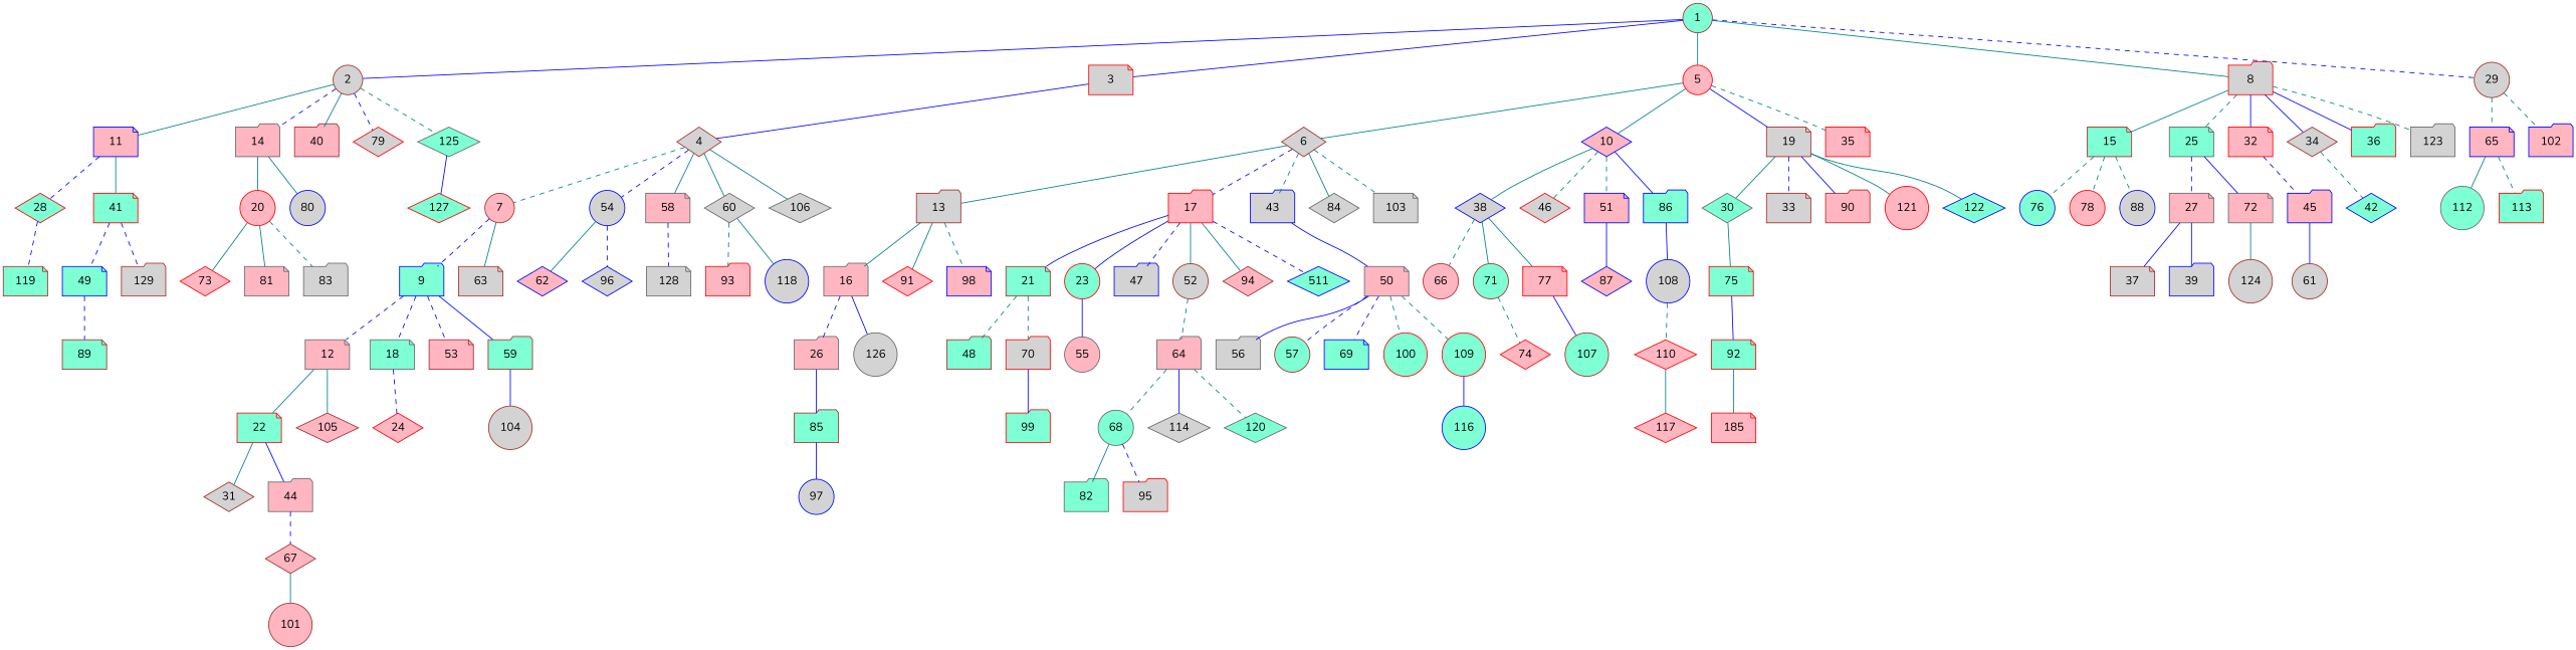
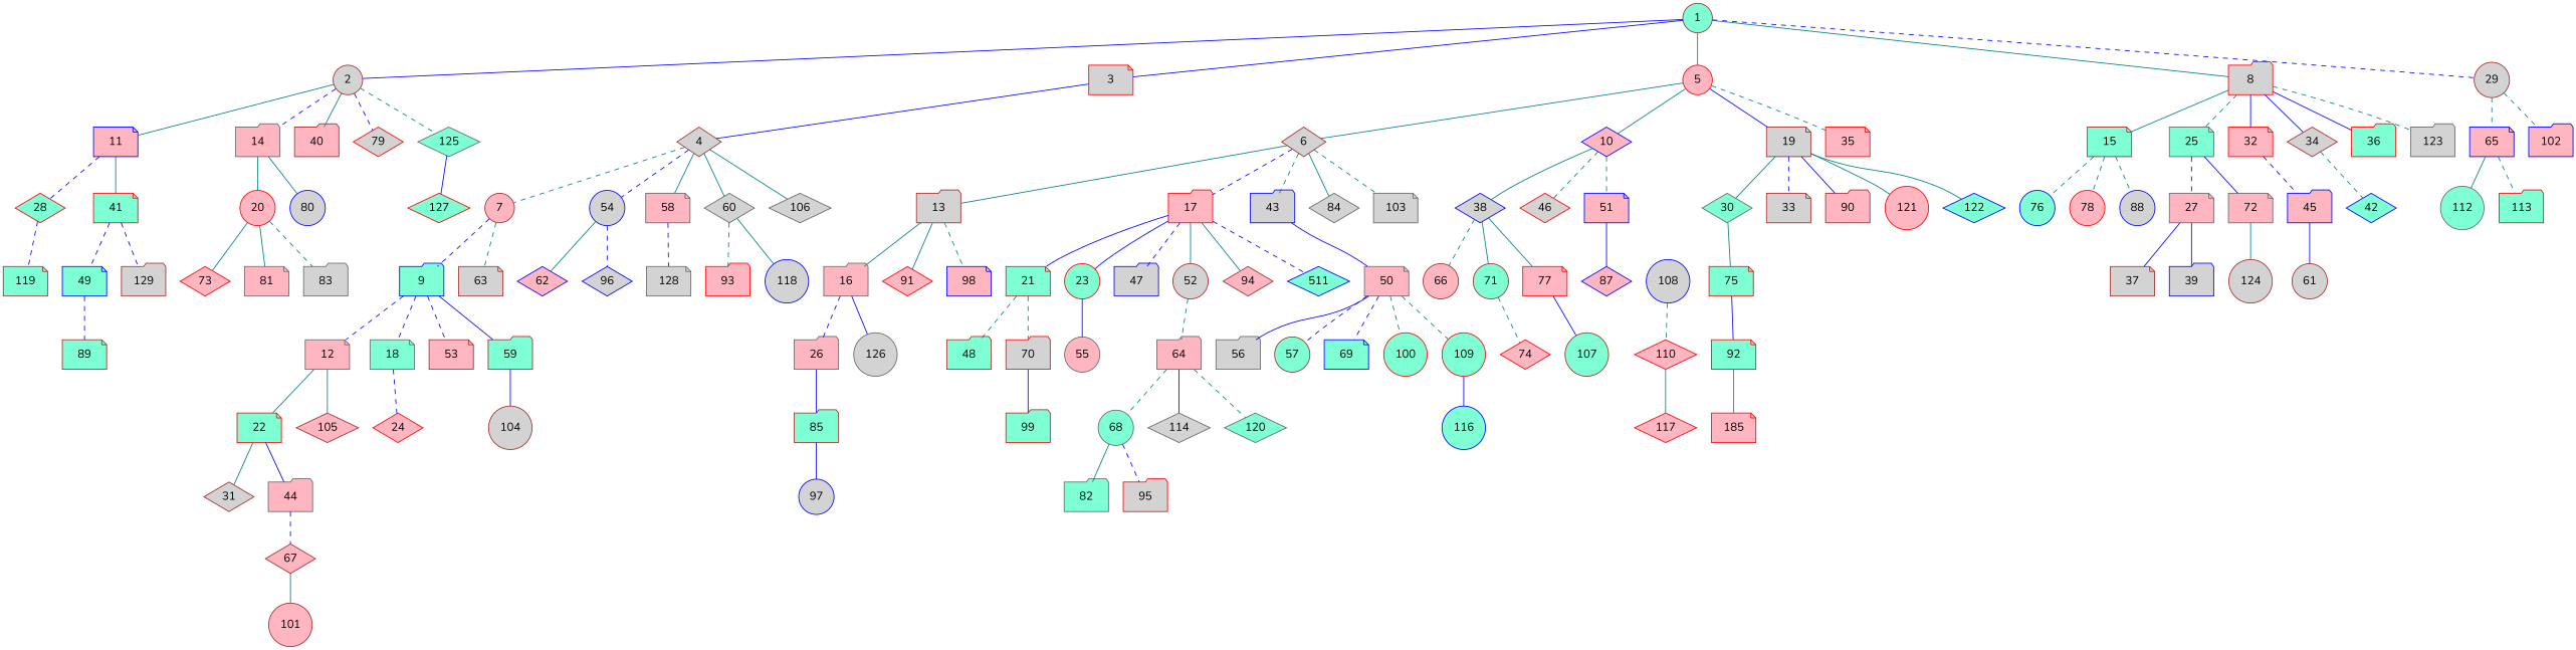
  graph {
    fontname=Nunito
    node [color=brown fillcolor=lightpink fontname=Nunito shape=note style=filled]
    edge [color=teal fontname=Nunito style=solid]
    1 [fillcolor=aquamarine shape=circle]
    2 [fillcolor=lightgrey shape=circle]
    3 [color=red fillcolor=lightgrey]
    5 [color=red shape=circle]
    8 [color=red fillcolor=lightgrey shape=folder]
    29 [fillcolor=lightgrey shape=circle]
    11 [color=blue]
    14 [color=gray40 shape=folder]
    40 [shape=folder]
    79 [color=red fillcolor=lightgrey shape=diamond]
    125 [color=gray40 fillcolor=aquamarine shape=diamond]
    4 [fillcolor=lightgrey shape=diamond]
    6 [fillcolor=lightgrey shape=diamond]
    10 [color=blue shape=diamond]
    19 [fillcolor=lightgrey]
    35 [color=red]
    15 [fillcolor=aquamarine]
    25 [color=gray40 fillcolor=aquamarine]
    32 [color=red]
    34 [fillcolor=lightgrey shape=diamond]
    36 [color=red fillcolor=aquamarine shape=folder]
    123 [color=gray40 fillcolor=lightgrey shape=folder]
    65 [color=blue]
    102 [color=blue shape=folder]
    28 [color=red fillcolor=aquamarine shape=diamond]
    41 [color=red fillcolor=aquamarine]
    20 [color=red shape=circle]
    80 [color=blue fillcolor=lightgrey shape=circle]
    127 [color=red fillcolor=aquamarine shape=diamond]
    7 [shape=circle]
    54 [color=blue fillcolor=lightgrey shape=circle]
    58 [color=gray40]
    60 [color=gray40 fillcolor=lightgrey shape=diamond]
    106 [color=gray40 fillcolor=lightgrey shape=diamond]
    9 [color=blue fillcolor=aquamarine shape=folder]
    63 [fillcolor=lightgrey]
    62 [color=blue shape=diamond]
    96 [color=blue fillcolor=lightgrey shape=diamond]
    128 [color=gray40 fillcolor=lightgrey]
    93 [color=red shape=folder]
    118 [color=blue fillcolor=lightgrey shape=circle]
    13 [fillcolor=lightgrey shape=folder]
    17 [color=red shape=folder]
    43 [color=blue fillcolor=lightgrey shape=folder]
    84 [color=gray40 fillcolor=lightgrey shape=diamond]
    103 [color=gray40 fillcolor=lightgrey]
    38 [color=blue fillcolor=lightgrey shape=diamond]
    46 [color=red fillcolor=lightgrey shape=diamond]
    51 [color=blue]
-   86 [color=blue fillcolor=aquamarine shape=folder]
    30 [color=gray40 fillcolor=aquamarine shape=diamond]
    33 [fillcolor=lightgrey]
    90 [shape=folder]
    121 [color=red shape=circle]
    122 [color=blue fillcolor=aquamarine shape=diamond]
    16 [color=gray40 shape=folder]
    91 [color=red shape=diamond]
    98 [color=blue]
    21 [fillcolor=aquamarine]
    23 [color=red fillcolor=aquamarine shape=circle]
    47 [color=blue fillcolor=lightgrey shape=folder]
    52 [fillcolor=lightgrey shape=circle]
    94 [shape=diamond]
    n64 [color=blue fillcolor=aquamarine label=511 shape=diamond]
    50 [color=gray40]
    12 [color=gray40]
    18 [color=gray40 fillcolor=aquamarine]
    53
    59 [fillcolor=aquamarine shape=folder]
    76 [color=blue fillcolor=aquamarine shape=circle]
    78 [color=red shape=circle]
    88 [color=blue fillcolor=lightgrey shape=circle]
    27 [color=gray40]
    72 [color=gray40]
    45 [color=blue shape=folder]
    42 [color=blue fillcolor=aquamarine shape=diamond]
    22 [color=red fillcolor=aquamarine]
    105 [shape=diamond]
    24 [color=red shape=diamond]
    104 [fillcolor=lightgrey shape=circle]
    66 [shape=circle]
    71 [fillcolor=aquamarine shape=circle]
    77 [color=red]
    87 [color=blue shape=diamond]
    108 [color=blue fillcolor=lightgrey shape=circle]
    119 [fillcolor=aquamarine]
    49 [color=blue fillcolor=aquamarine]
    129 [fillcolor=lightgrey shape=folder]
    31 [fillcolor=lightgrey shape=diamond]
    44 [color=gray40 shape=folder]
    26 [color=gray40 shape=folder]
    126 [color=gray40 fillcolor=lightgrey shape=circle]
    73 [color=red shape=diamond]
    81 [color=gray40]
    83 [color=gray40 fillcolor=lightgrey shape=folder]
    85 [fillcolor=aquamarine shape=folder]
    48 [fillcolor=aquamarine shape=folder]
    70 [color=red fillcolor=lightgrey shape=folder]
    55 [color=gray40 shape=circle]
    64 [color=gray40 shape=folder]
    75 [color=red fillcolor=aquamarine]
    99 [color=red fillcolor=aquamarine shape=folder]
    67 [shape=diamond]
    37 [fillcolor=lightgrey]
    39 [color=blue fillcolor=lightgrey shape=folder]
    124 [fillcolor=lightgrey shape=circle]
    97 [color=blue fillcolor=lightgrey shape=circle]
    112 [color=gray40 fillcolor=aquamarine shape=circle]
    113 [color=red fillcolor=aquamarine shape=folder]
    92 [color=red fillcolor=aquamarine]
    61 [fillcolor=lightgrey shape=circle]
    74 [color=red shape=diamond]
    107 [fillcolor=aquamarine shape=circle]
    89 [fillcolor=aquamarine]
    56 [color=gray40 fillcolor=lightgrey shape=folder]
    57 [fillcolor=aquamarine shape=circle]
    69 [color=blue fillcolor=aquamarine]
    100 [color=red fillcolor=aquamarine shape=circle]
    109 [color=red fillcolor=aquamarine shape=circle]
    101 [shape=circle]
    116 [color=blue fillcolor=aquamarine shape=circle]
    68 [color=gray40 fillcolor=aquamarine shape=circle]
    114 [color=gray40 fillcolor=lightgrey shape=diamond]
    120 [color=gray40 fillcolor=aquamarine shape=diamond]
    82 [color=gray40 fillcolor=aquamarine shape=folder]
    95 [color=red fillcolor=lightgrey shape=folder]
    n127 [color=red label=185]
    110 [color=red shape=diamond]
    117 [color=red shape=diamond]
    1 -- 2 [color=blue]
    1 -- 3 [color=blue]
    1 -- 5
    1 -- 8
    1 -- 29 [color=blue style=dashed]
    2 -- 11
    2 -- 14 [color=blue style=dashed]
    2 -- 40
    2 -- 79 [color=blue style=dashed]
    2 -- 125 [style=dashed]
    3 -- 4 [color=blue]
    5 -- 6
    5 -- 10
    5 -- 19 [color=blue]
    5 -- 35 [style=dashed]
    8 -- 15
    8 -- 25 [style=dashed]
    8 -- 32 [color=blue]
    8 -- 34 [color=blue]
    8 -- 36 [color=blue]
    8 -- 123 [style=dashed]
    29 -- 65 [style=dashed]
    29 -- 102 [style=dashed]
    11 -- 28 [color=blue style=dashed]
    11 -- 41
    14 -- 20
    14 -- 80
    125 -- 127 [color=blue]
    4 -- 7 [style=dashed]
    4 -- 54 [color=blue style=dashed]
    4 -- 58
    4 -- 60
    4 -- 106
    6 -- 13
    6 -- 17 [color=blue style=dashed]
    6 -- 43 [style=dashed]
    6 -- 84
    6 -- 103 [style=dashed]
    10 -- 38
    10 -- 46 [style=dashed]
    10 -- 51 [style=dashed]
-   10 -- 86 [color=blue]
    19 -- 30
    19 -- 33 [color=blue style=dashed]
    19 -- 90 [color=blue]
    19 -- 121
    19 -- 122
    15 -- 76 [style=dashed]
    15 -- 78 [style=dashed]
    15 -- 88 [style=dashed]
    25 -- 27 [color=blue style=dashed]
    25 -- 72 [color=blue]
    32 -- 45 [color=blue style=dashed]
    34 -- 42 [style=dashed]
    65 -- 112
    65 -- 113 [style=dashed]
    28 -- 119 [color=blue style=dashed]
    41 -- 49 [color=blue style=dashed]
    41 -- 129 [color=blue style=dashed]
    20 -- 73
    20 -- 81
    20 -- 83 [style=dashed]
    7 -- 9 [color=blue style=dashed]
-   7 -- 63
+   7 -- 63 [style=dashed]
    54 -- 62
    54 -- 96 [color=blue style=dashed]
    58 -- 128 [color=blue style=dashed]
    60 -- 93 [style=dashed]
    60 -- 118
    9 -- 12 [color=blue style=dashed]
    9 -- 18 [color=blue style=dashed]
    9 -- 53 [color=blue style=dashed]
    9 -- 59 [color=blue]
    13 -- 16
    13 -- 91
    13 -- 98 [style=dashed]
    17 -- 21 [color=blue]
    17 -- 23 [color=blue]
    17 -- 47 [color=blue style=dashed]
    17 -- 52
    17 -- 94
    17 -- n64 [color=blue style=dashed]
    43 -- 50 [color=blue]
    38 -- 66 [style=dashed]
    38 -- 71
    38 -- 77
    51 -- 87 [color=blue]
-   86 -- 108 [color=blue]
    30 -- 75
    16 -- 26 [color=blue style=dashed]
    16 -- 126 [color=blue]
    21 -- 48 [style=dashed]
    21 -- 70 [style=dashed]
    23 -- 55 [color=blue]
    52 -- 64 [style=dashed]
    50 -- 56 [color=blue]
    50 -- 57 [color=blue style=dashed]
    50 -- 69 [color=blue style=dashed]
    50 -- 100 [style=dashed]
    50 -- 109 [style=dashed]
    12 -- 22
    12 -- 105
    18 -- 24 [color=blue style=dashed]
    59 -- 104 [color=blue]
    27 -- 37 [color=blue]
    27 -- 39 [color=blue]
    72 -- 124
    45 -- 61 [color=blue]
    22 -- 31
    22 -- 44 [color=blue]
    71 -- 74 [style=dashed]
    77 -- 107 [color=blue]
    108 -- 110 [style=dashed]
    49 -- 89 [color=blue style=dashed]
    44 -- 67 [color=blue style=dashed]
    26 -- 85 [color=blue]
    85 -- 97 [color=blue]
    70 -- 99 [color=blue]
    64 -- 68 [style=dashed]
    64 -- 114 [color=blue]
    64 -- 120 [style=dashed]
    75 -- 92 [color=blue]
    67 -- 101
    92 -- n127
    109 -- 116 [color=blue]
    68 -- 82
    68 -- 95 [color=blue style=dashed]
    110 -- 117
  }
